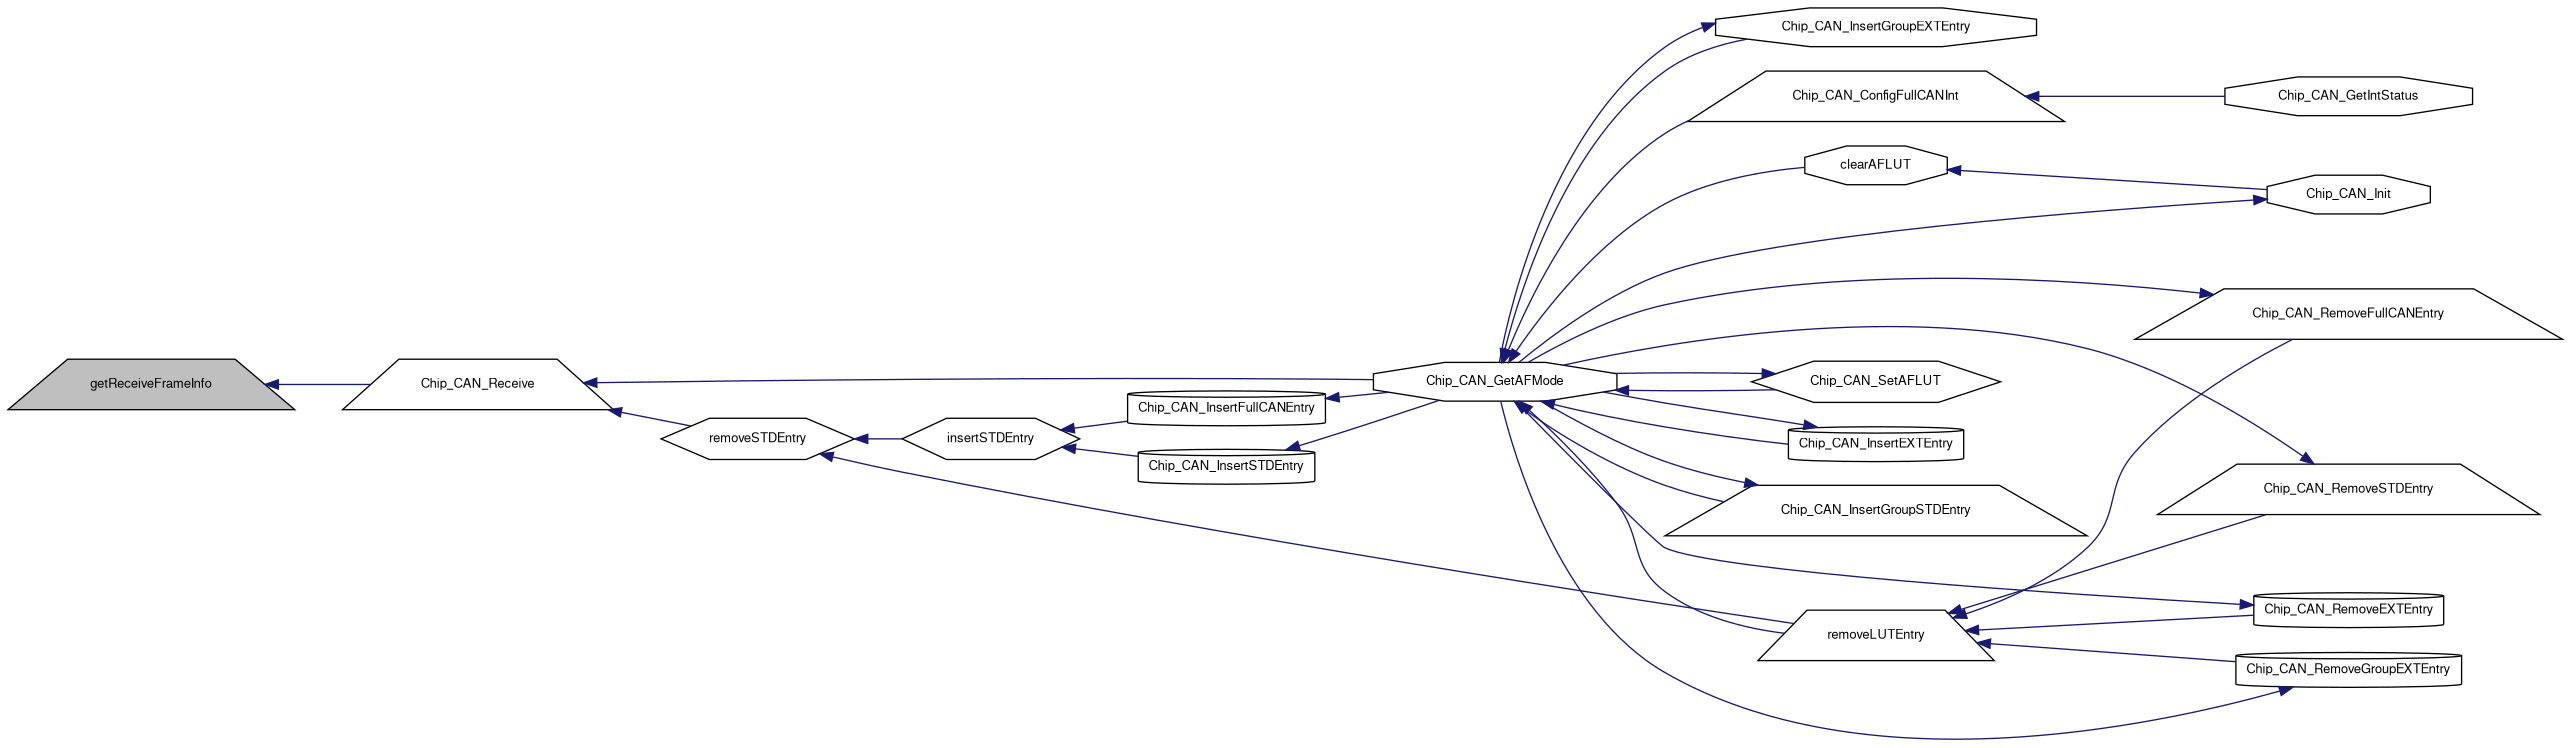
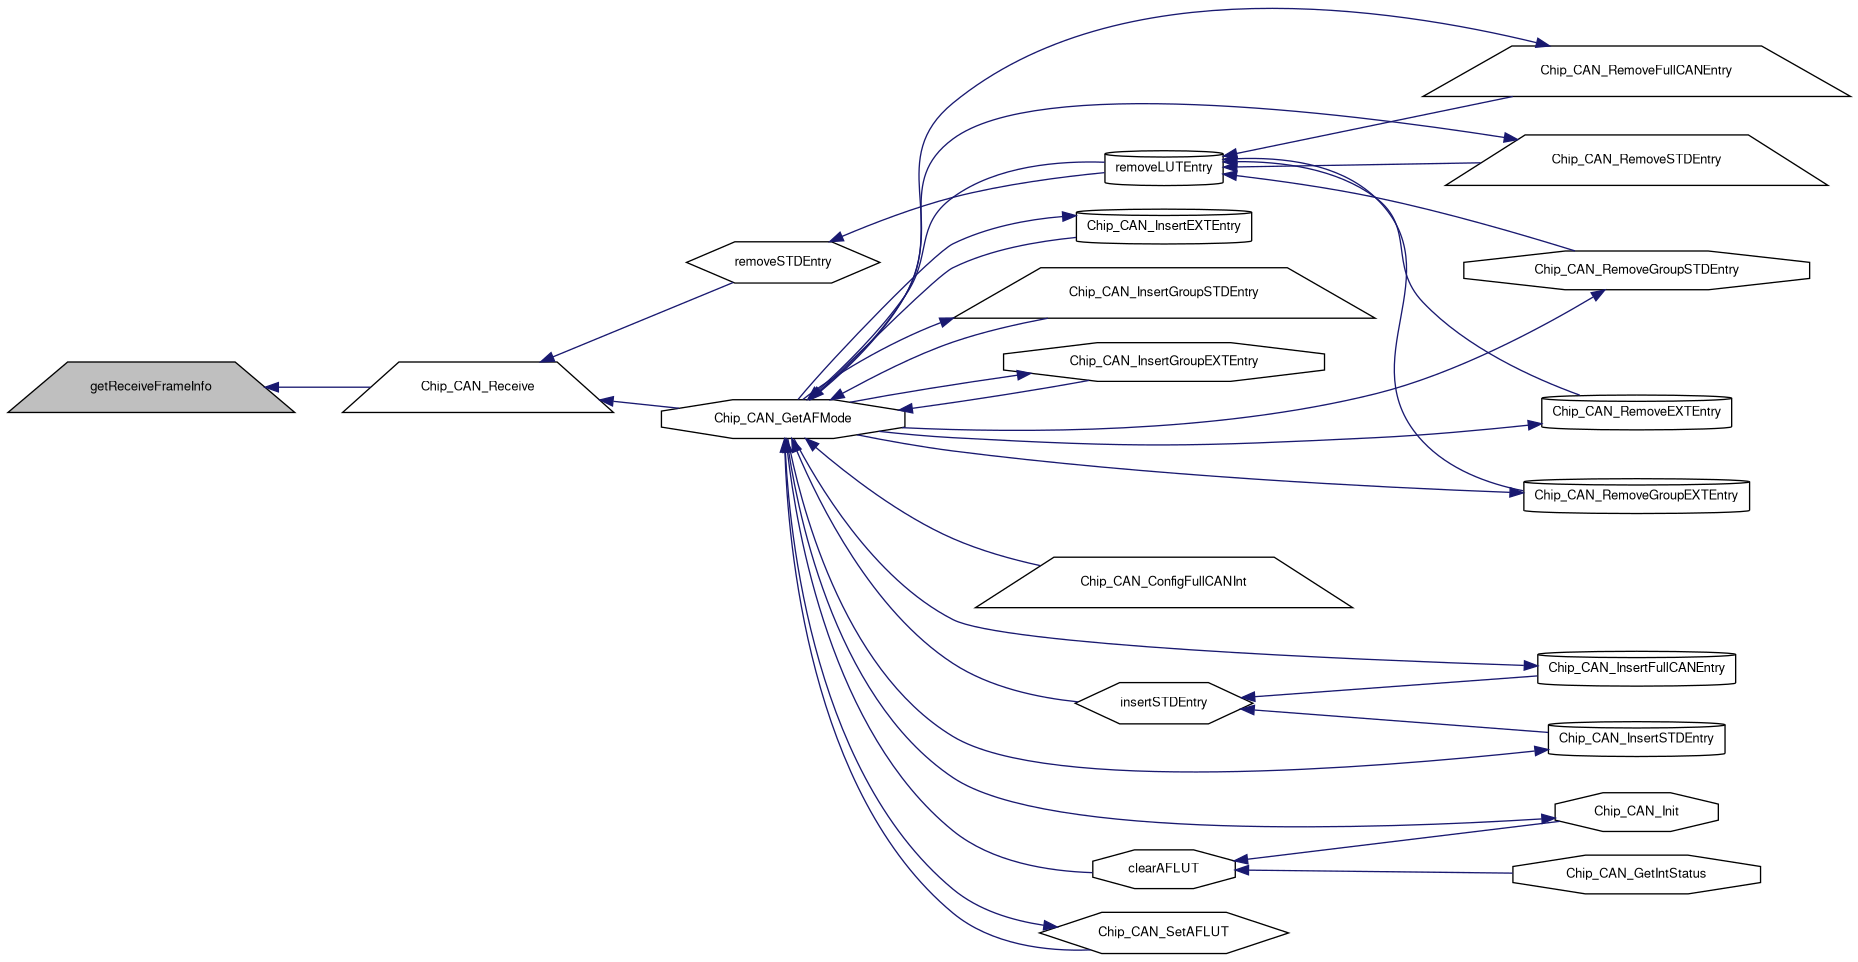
  digraph {
    rankdir=LR
    node [color=black fillcolor=white fontname=FreeSans fontsize=10 shape=trapezium style=filled]
    edge [color=midnightblue dir=back fontname=FreeSans fontsize=10 labelfontname=FreeSans labelfontsize=10 style=solid]
    n1 [fillcolor=grey75 fontcolor=black height=0.2 label=getReceiveFrameInfo width=0.4]
    n2 [height=0.2 label=Chip_CAN_Receive width=0.4]
    n3 [height=0.2 label=Chip_CAN_GetAFMode shape=octagon width=0.4]
    n4 [height=0.2 label=removeSTDEntry shape=hexagon width=0.4]
    n5 [height=0.2 label=insertSTDEntry shape=hexagon width=0.4]
-   n6 [height=0.2 label=removeLUTEntry width=0.4]
+   n6 [height=0.2 label=removeLUTEntry shape=cylinder width=0.4]
    n7 [height=0.2 label=clearAFLUT shape=octagon width=0.4]
    n8 [height=0.2 label=Chip_CAN_SetAFLUT shape=hexagon width=0.4]
    n9 [height=0.2 label=Chip_CAN_InsertEXTEntry shape=cylinder width=0.4]
    n10 [height=0.2 label=Chip_CAN_InsertGroupSTDEntry width=0.4]
    n11 [height=0.2 label=Chip_CAN_InsertGroupEXTEntry shape=octagon width=0.4]
    n12 [height=0.2 label=Chip_CAN_ConfigFullCANInt width=0.4]
    n13 [height=0.2 label=Chip_CAN_InsertFullCANEntry shape=cylinder width=0.4]
    n14 [height=0.2 label=Chip_CAN_InsertSTDEntry shape=cylinder width=0.4]
    n15 [height=0.2 label=Chip_CAN_RemoveFullCANEntry width=0.4]
    n16 [height=0.2 label=Chip_CAN_RemoveSTDEntry width=0.4]
+   n17 [height=0.2 label=Chip_CAN_RemoveGroupSTDEntry shape=octagon width=0.4]
    n18 [height=0.2 label=Chip_CAN_RemoveEXTEntry shape=cylinder width=0.4]
    n19 [height=0.2 label=Chip_CAN_RemoveGroupEXTEntry shape=cylinder width=0.4]
    n20 [height=0.2 label=Chip_CAN_Init shape=octagon width=0.4]
    n21 [height=0.2 label=Chip_CAN_GetIntStatus shape=octagon width=0.4]
    n1 -> n2
    n2 -> n3
    n2 -> n4
-   n4 -> n5
+   n3 -> n5
    n3 -> n6
    n3 -> n7
    n3 -> n8
    n3 -> n9
    n3 -> n10
    n3 -> n11
    n3 -> n12
    n4 -> n6
    n5 -> n13
    n5 -> n14
    n6 -> n15
    n6 -> n16
+   n6 -> n17
    n6 -> n18
    n6 -> n19
    n7 -> n20
    n8 -> n3
    n9 -> n3
    n10 -> n3
    n11 -> n3
-   n12 -> n21
+   n7 -> n21
    n13 -> n3
    n14 -> n3
    n15 -> n3
    n16 -> n3
+   n17 -> n3
    n18 -> n3
    n19 -> n3
    n20 -> n3
  }
